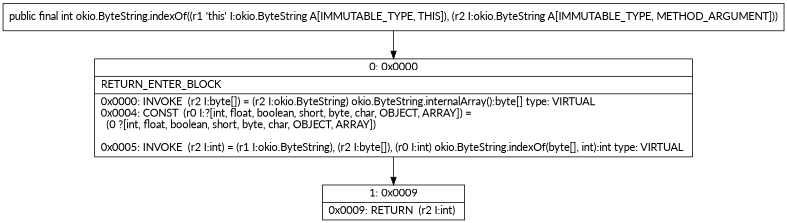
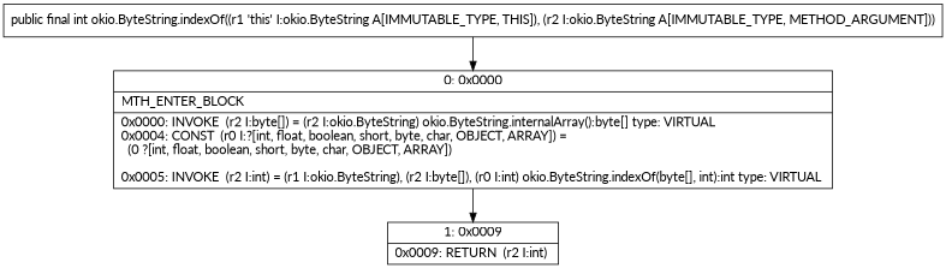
  digraph {
    fontname=Lato
    node [shape=record fontname=Lato]
    edge [fontname=Lato]
-   n1 [label="{0\:\ 0x0000|RETURN_ENTER_BLOCK\l|0x0000: INVOKE  (r2 I:byte[]) = (r2 I:okio.ByteString) okio.ByteString.internalArray():byte[] type: VIRTUAL \l0x0004: CONST  (r0 I:?[int, float, boolean, short, byte, char, OBJECT, ARRAY]) = \l  (0 ?[int, float, boolean, short, byte, char, OBJECT, ARRAY])\l \l0x0005: INVOKE  (r2 I:int) = (r1 I:okio.ByteString), (r2 I:byte[]), (r0 I:int) okio.ByteString.indexOf(byte[], int):int type: VIRTUAL \l}"]
+   n1 [label="{0\:\ 0x0000|MTH_ENTER_BLOCK\l|0x0000: INVOKE  (r2 I:byte[]) = (r2 I:okio.ByteString) okio.ByteString.internalArray():byte[] type: VIRTUAL \l0x0004: CONST  (r0 I:?[int, float, boolean, short, byte, char, OBJECT, ARRAY]) = \l  (0 ?[int, float, boolean, short, byte, char, OBJECT, ARRAY])\l \l0x0005: INVOKE  (r2 I:int) = (r1 I:okio.ByteString), (r2 I:byte[]), (r0 I:int) okio.ByteString.indexOf(byte[], int):int type: VIRTUAL \l}"]
    n2 [label="{1\:\ 0x0009|0x0009: RETURN  (r2 I:int) \l}"]
    n3 [label="{public final int okio.ByteString.indexOf((r1 'this' I:okio.ByteString A[IMMUTABLE_TYPE, THIS]), (r2 I:okio.ByteString A[IMMUTABLE_TYPE, METHOD_ARGUMENT])) }"]
    n1 -> n2
    n3 -> n1
  }
